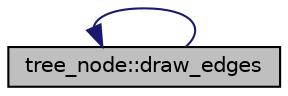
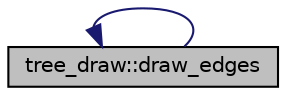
  digraph {
    rankdir=LR
-   n1 [color=black fillcolor=grey75 fontcolor=black fontname=Helvetica fontsize=10 height=0.2 label="tree_node::draw_edges" shape=record style=filled width=0.4]
+   n1 [color=black fillcolor=grey75 fontcolor=black fontname=Helvetica fontsize=10 height=0.2 label="tree_draw::draw_edges" shape=record style=filled width=0.4]
    n1 -> n1 [color=midnightblue dir=back fontname=Helvetica fontsize=10 labelfontname=Helvetica labelfontsize=10 style=solid]
  }
